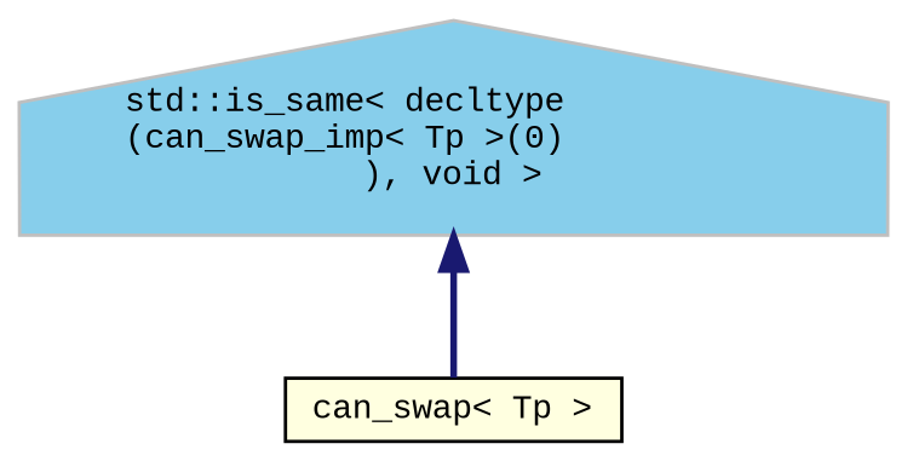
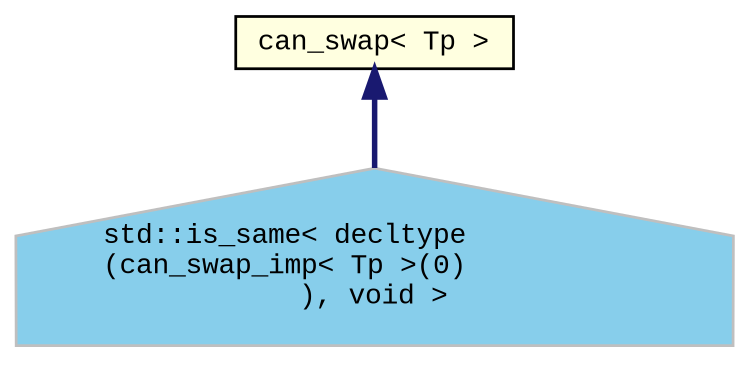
  digraph {
    fontname="Liberation Mono"
    node [fontname="Liberation Mono" fontsize=10 style=filled]
    n1 [color=black fillcolor=lightyellow fontcolor=black height=0.2 label="can_swap\< Tp \>" shape=box width=0.4]
    n2 [color=grey75 fillcolor=skyblue height=0.2 label="std::is_same\< decltype\l(can_swap_imp\< Tp \>(0)\l), void \>" shape=house width=0.4]
-   n2 -> n1 [color=midnightblue dir=back fontname="Liberation Mono" fontsize=10 labelfontname=Helvetica labelfontsize=10 style=bold]
+   n1 -> n2 [color=midnightblue dir=back fontname="Liberation Mono" fontsize=10 labelfontname=Helvetica labelfontsize=10 style=bold]
  }
